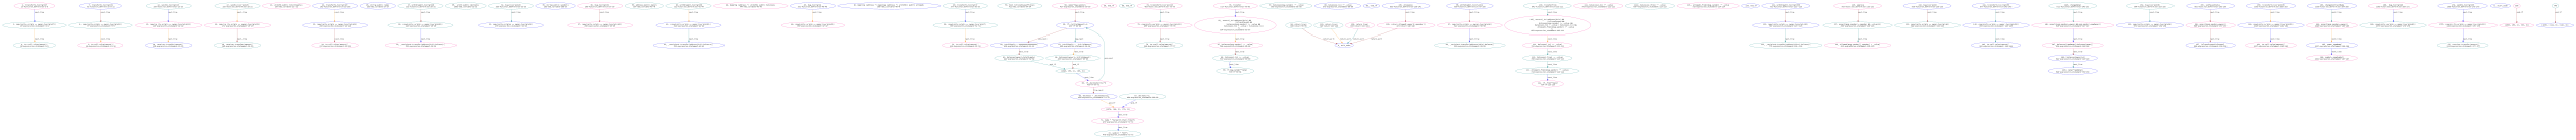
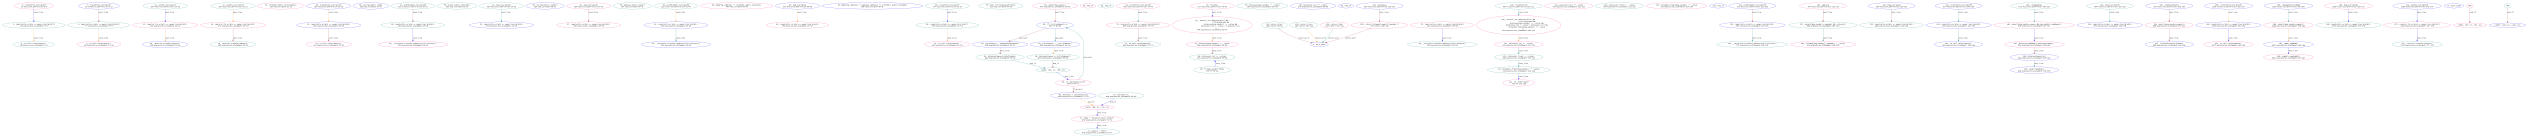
  digraph {
    fontname="Source Code Pro"
    node [color=deeppink fontname="Source Code Pro" type_label=expression_statement]
    edge [color=brown controlflow_type=next_line edge_type=CFG_edge fontname="Source Code Pro"]
    n1 [label="2_ transferTo_txorigin27\n13-function_definition-3-6" type_label=function_definition]
    n2 [color=teal label="3_ require(tx.origin == owner_txorigin27);\n29-expression_statement-4-4"]
    n3 [color=teal label="4_ to.call.value(amount);\n38-expression_statement-5-5"]
    n4 [color=blue label="7_ transferTo_txorigin31\n61-function_definition-8-11" type_label=function_definition]
    n5 [color=teal label="8_ require(tx.origin == owner_txorigin31);\n77-expression_statement-9-9"]
    n6 [label="9_ to.call.value(amount);\n86-expression_statement-10-10"]
    n7 [color=teal label="12_ sendto_txorigin13\n109-function_definition-13-16" type_label=function_definition]
    n8 [label="13_ require (tx.origin == owner_txorigin13);\n125-expression_statement-14-14"]
    n9 [color=blue label="14_ receiver.transfer(amount);\n134-expression_statement-15-15"]
    n10 [color=teal label="17_ sendto_txorigin25\n155-function_definition-18-21" type_label=function_definition]
    n11 [label="18_ require (tx.origin == owner_txorigin25);\n171-expression_statement-19-19"]
    n12 [color=teal label="19_ receiver.transfer(amount);\n180-expression_statement-20-20"]
    n13 [label="21_ uint256 public totalSupply;\n187-new_variable-22-22" type_label=new_variable]
    n14 [color=blue label="22_ transferTo_txorigin19\n192-function_definition-23-26" type_label=function_definition]
    n15 [color=blue label="23_ require(tx.origin == owner_txorigin19);\n208-expression_statement-24-24"]
    n16 [label="24_ to.call.value(amount);\n217-expression_statement-25-25"]
    n17 [color=blue label="26_ string public name;\n226-new_variable-27-27" type_label=new_variable]
    n18 [color=teal label="27_ withdrawAll_txorigin26\n231-function_definition-28-31" type_label=function_definition]
    n19 [color=teal label="28_ require(tx.origin == owner_txorigin26);\n243-expression_statement-29-29"]
    n20 [label="29_ _recipient.transfer(address(this).balance);\n252-expression_statement-30-30"]
    n21 [color=teal label="39_ uint8 public decimals;\n263-new_variable-32-32" type_label=new_variable]
    n22 [color=teal label="32_ bug_txorigin20\n268-function_definition-33-35" type_label=function_definition]
    n23 [color=blue label="33_ require(tx.origin == owner_txorigin20);\n276-expression_statement-34-34"]
    n24 [color=blue label="35_ string public symbol;\n285-new_variable-36-36" type_label=new_variable]
    n25 [label="36_ bug_txorigin32\n290-function_definition-37-39" type_label=function_definition]
    n26 [label="37_ require(tx.origin == owner_txorigin32);\n298-expression_statement-38-38"]
    n27 [color=teal label="39_ address public owner;\n307-new_variable-40-40" type_label=new_variable]
    n28 [color=teal label="40_ withdrawAll_txorigin38\n312-function_definition-41-44" type_label=function_definition]
    n29 [color=blue label="41_ require(tx.origin == owner_txorigin38);\n324-expression_statement-42-42"]
    n30 [color=blue label="42_ _recipient.transfer(address(this).balance);\n333-expression_statement-43-43"]
    n31 [label="44_ mapping (address => uint256) public balances;\n344-new_variable-45-45" type_label=new_variable]
    n32 [color=blue label="45_ bug_txorigin4\n351-function_definition-46-48" type_label=function_definition]
    n33 [label="46_ require(tx.origin == owner_txorigin4);\n359-expression_statement-47-47"]
    n34 [color=blue label="48_ mapping (address => mapping (address => uint256)) public allowed;\n368-new_variable-49-49" type_label=new_variable]
    n35 [color=teal label="49_ transferTo_txorigin7\n377-function_definition-50-53" type_label=function_definition]
    n36 [color=teal label="50_ require(tx.origin == owner_txorigin7);\n393-expression_statement-51-51"]
    n37 [label="51_ to.call.value(amount);\n402-expression_statement-52-52"]
    n38 [color=teal label="53_ bool isTransPaused=false;\n411-new_variable-54-54" type_label=new_variable]
    n39 [label="58_ owner=msg.sender;\n427-expression_statement-59-59"]
    n40 [color=blue label="59_ if__initialAmount<=0\n433-if-60-66" type_label=if]
    n41 [color=blue label="60_ totalSupply = 100000000000000000;\n438-expression_statement-61-61"]
    n42 [color=blue label="63_ totalSupply = _initialAmount;\n449-expression_statement-64-64"]
    n43 [color=teal label="61_ balances[owner]=totalSupply;\n442-expression_statement-62-62"]
    n44 [color=teal label="64_ balances[owner]=_initialAmount;\n453-expression_statement-65-65"]
    n45 [label="59_ end_if" type_label=end_if]
    "(1548, (59, 2), (65, 3))" [color=teal type_label=""]
    n47 [label="66_ if__decimalUnits<=0\n459-if-67-71" type_label=if]
    n48 [color=blue label="69_ decimals = _decimalUnits;\n469-expression_statement-70-70"]
    n49 [color=teal label="67_ decimals=2;\n464-expression_statement-68-68"]
    "(1574, (66, 2), (70, 3))" [type_label=""]
    n51 [color=teal label="66_ end_if" type_label=end_if]
    n52 [label="71_ name = \"CareerOn Chain Token\";\n473-expression_statement-72-72"]
    n53 [color=teal label="72_ symbol = \"COT\";\n478-expression_statement-73-73"]
    n54 [label="74_ transferTo_txorigin23\n483-function_definition-75-78" type_label=function_definition]
    n55 [label="75_ require(tx.origin == owner_txorigin23);\n499-expression_statement-76-76"]
    n56 [color=teal label="76_ to.call.value(amount);\n508-expression_statement-77-77"]
    n57 [label="78_ transfer\n517-function_definition-79-96" type_label=function_definition]
    n58 [label="82_ assert(_to!=address(this) && \n                !isTransPaused &&\n                balances[msg.sender] >= _value &&\n                balances[_to] + _value > balances[_to]\n        );\n534-expression_statement-83-87"]
    n59 [label="87_ balances[msg.sender] -= _value;\n564-expression_statement-88-88"]
    n60 [color=teal label="88_ balances[_to] += _value;\n572-expression_statement-89-89"]
    n61 [color=teal label="89_ if_msg.sender==owner\n578-if-90-94" type_label=if]
    n62 [color=teal label="87_ balances[msg.sender] -= _value\n565-expression_statement-88-88"]
    n63 [color=blue label="88_ balances[_to] += _value\n573-expression_statement-89-89"]
    n64 [color=blue label="89_ end_if" type_label=end_if]
    n65 [color=teal label="94_ return true;\n606-return-95-95" type_label=return]
    n66 [color=blue label="0_ exit_node" type_label=exit]
-   n67 [color=blue label="96_ withdrawAll_txorigin14\n609-function_definition-97-100" type_label=function_definition]
    n68 [label="97_ require(tx.origin == owner_txorigin14);\n621-expression_statement-98-98"]
    n69 [color=teal label="98_ _recipient.transfer(address(this).balance);\n630-expression_statement-99-99"]
    n70 [color=teal label="100_ transferFrom\n641-function_definition-101-121" type_label=function_definition]
    n71 [label="105_ assert(_to!=address(this) && \n                !isTransPaused &&\n                balances[msg.sender] >= _value &&\n                balances[_to] + _value > balances[_to] &&\n                allowed[_from][msg.sender] >= _value\n        );\n662-expression_statement-106-111"]
    n72 [label="111_ balances[_to] += _value;\n702-expression_statement-112-112"]
    n73 [color=teal label="112_ balances[_from] -= _value;\n708-expression_statement-113-113"]
    n74 [color=teal label="113_ allowed[_from][msg.sender] -= _value;\n714-expression_statement-114-114"]
    n75 [label="111_ balances[_to] += _value\n703-expression_statement-112-112"]
    n76 [label="114_ if__from==owner\n724-if-115-119" type_label=if]
    n77 [color=teal label="112_ balances[_from] -= _value\n709-expression_statement-113-113"]
    n78 [label="113_ allowed[_from][msg.sender] -= _value\n715-expression_statement-114-114"]
    n79 [color=blue label="114_ end_if" type_label=end_if]
    n80 [color=teal label="119_ return true;\n748-return-120-120" type_label=return]
    n81 [color=blue label="121_ withdrawAll_txorigin30\n751-function_definition-122-125" type_label=function_definition]
    n82 [color=blue label="122_ require(tx.origin == owner_txorigin30);\n763-expression_statement-123-123"]
    n83 [color=teal label="123_ _recipient.transfer(address(this).balance);\n772-expression_statement-124-124"]
    n84 [label="125_ approve\n783-function_definition-126-132" type_label=function_definition]
    n85 [color=teal label="127_ assert(msg.sender!=_spender && _value>0);\n800-expression_statement-128-128"]
    n86 [label="128_ allowed[msg.sender][_spender] = _value;\n813-expression_statement-129-129"]
    n87 [label="130_ return true;\n833-return-131-131" type_label=return]
    n88 [color=blue label="132_ bug_txorigin8\n836-function_definition-130-135" type_label=function_definition]
    n89 [color=teal label="133_ require(tx.origin == owner_txorigin8);\n844-expression_statement-134-134"]
    n90 [color=blue label="135_ allowance\n853-function_definition-136-141" type_label=function_definition]
    n91 [label="139_ return allowed[_owner][_spender];\n471-return-140-140" type_label=return]
    n92 [color=blue label="141_ transferTo_txorigin39\n877-function_definition-142-145" type_label=function_definition]
    n93 [color=blue label="142_ require(tx.origin == owner_txorigin39);\n893-expression_statement-143-143"]
    n94 [color=blue label="143_ to.call.value(amount);\n902-expression_statement-144-144"]
    n95 [color=teal label="145_ changeOwner\n911-function_definition-146-152" type_label=function_definition]
    n96 [label="146_ assert(msg.sender==owner && msg.sender!=newOwner);\n919-expression_statement-147-147"]
    n97 [label="147_ balances[newOwner]=balances[owner];\n934-expression_statement-148-148"]
    n98 [color=blue label="148_ balances[owner]=0;\n942-expression_statement-149-149"]
    n99 [color=blue label="149_ owner=newOwner;\n948-expression_statement-350-150"]
    n100 [color=teal label="152_ bug_txorigin36\n964-function_definition-153-155" type_label=function_definition]
    n101 [color=blue label="153_ require(tx.origin == owner_txorigin36);\n972-expression_statement-154-154"]
    n102 [color=blue label="155_ setPauseStatus\n981-function_definition-156-159" type_label=function_definition]
    n103 [label="156_ assert(msg.sender==owner);\n989-expression_statement-157-157"]
    n104 [color=blue label="157_ isTransPaused=isPaused;\n998-expression_statement-158-158"]
    n105 [color=blue label="159_ transferTo_txorigin35\n1002-function_definition-160-163" type_label=function_definition]
    n106 [color=blue label="160_ require(tx.origin == owner_txorigin35);\n1018-expression_statement-161-161"]
    n107 [label="161_ to.call.value(amount);\n1027-expression_statement-162-162"]
    n108 [color=blue label="163_ changeContractName\n1036-function_definition-164-168" type_label=function_definition]
    n109 [label="164_ assert(msg.sender==owner);\n1048-expression_statement-165-165"]
    n110 [color=blue label="165_ name=_newName;\n1057-expression_statement-166-166"]
    n111 [label="166_ symbol=_newSymbol;\n1061-expression_statement-167-167"]
    n112 [label="168_ bug_txorigin40\n1065-function_definition-169-171" type_label=function_definition]
    n113 [color=teal label="169_ require(tx.origin == owner_txorigin40);\n1073-expression_statement-170-170"]
    n114 [color=blue label="174_ sendto_txorigin35\n1088-function_definition-175-178" type_label=function_definition]
    n115 [label="175_ require (tx.origin == owner_txorigin33);\n1104-expression_statement-176-176"]
    n116 [color=teal label="176_ receiver.transfer(amount);\n1113-expression_statement-177-177"]
    n117 [color=blue label="0_ start_node" type_label=start]
    596 [type_label=""]
    "(1693, (89, 2), (93, 3))" [type_label=""]
    740 [color=teal type_label=""]
    "(1839, (114, 8), (118, 3))" [color=blue type_label=""]
    n1 -> n2 [color=blue label=next_line]
    n2 -> n3 [color=darkorange label=next_line]
    n4 -> n5 [label=next_line]
    n5 -> n6 [color=darkorange label=next_line]
    n7 -> n8 [color=blue label=next_line]
    n8 -> n9 [color=darkorange label=next_line]
    n10 -> n11 [color=darkorange label=next_line]
    n11 -> n12 [label=next_line]
    n14 -> n15 [color=darkorange label=next_line]
    n15 -> n16 [label=next_line]
    n18 -> n19 [label=next_line]
    n19 -> n20 [color=blue label=next_line]
    n22 -> n23 [color=teal label=next_line]
    n25 -> n26 [label=next_line]
    n28 -> n29 [color=darkorange label=next_line]
    n29 -> n30 [color=teal label=next_line]
    n32 -> n33 [color=darkorange label=next_line]
    n35 -> n36 [color=blue label=next_line]
    n36 -> n37 [color=darkorange label=next_line]
    n39 -> n40 [label=next_line]
    n40 -> n41 [controlflow_type=pos_next label=pos_next]
    n40 -> n42 [color=teal controlflow_type=neg_next label=neg_next]
    n41 -> n43 [label=next_line]
    n42 -> n44 [color=darkorange label=next_line]
    n43 -> "(1548, (59, 2), (65, 3))" [color=teal controlflow_type=end_if label=end_if]
    n44 -> "(1548, (59, 2), (65, 3))" [controlflow_type=end_if label=end_if]
    "(1548, (59, 2), (65, 3))" -> n47 [color=blue label=next_line]
    n47 -> n40 [color=teal controlflow_type=pos_next label=pos_next]
    n47 -> n48 [controlflow_type=neg_next label=line_next]
    n48 -> "(1574, (66, 2), (70, 3))" [color=darkorange controlflow_type=end_if label=end_if]
    n49 -> "(1574, (66, 2), (70, 3))" [color=blue controlflow_type=end_if label=end_if]
    "(1574, (66, 2), (70, 3))" -> n52 [color=blue label=next_line]
    n52 -> n53 [color=blue label=next_line]
    n54 -> n55 [color=teal label=next_line]
    n55 -> n56 [label=next_line]
    n57 -> n58 [color=blue label=next_line]
    n58 -> n59 [color=darkorange label=next_line]
    n59 -> n60 [label=next_line]
-   n60 -> n61 [color=blue label=next_line]
+   n61 -> n60 [color=blue label=next_line]
    n65 -> n66 [controlflow_type=return_exit label=return_exit]
-   n67 -> n68 [label=next_line]
    n68 -> n69 [color=blue label=next_line]
    n70 -> n71 [color=teal label=next_line]
    n71 -> n72 [color=darkorange label=next_line]
    n72 -> n73 [color=teal label=next_line]
    n73 -> n74 [color=teal label=next_line]
    n74 -> n76 [color=blue label=next_line]
    n80 -> n66 [color=darkorange controlflow_type=return_exit label=return_exit]
    n81 -> n82 [label=next_line]
    n82 -> n83 [color=teal label=next_line]
    n84 -> n85 [label=next_line]
    n85 -> n86 [color=teal label=next_line]
    n87 -> n66 [color=teal controlflow_type=return_exit label=return_exit]
    n88 -> n89 [label=next_line]
    n90 -> n91 [label=next_line]
    n91 -> n66 [controlflow_type=return_exit label=return_exit]
    n92 -> n93 [color=teal label=next_line]
    n93 -> n94 [color=teal label=next_line]
    n95 -> n96 [color=teal label=next_line]
    n96 -> n97 [color=blue label=next_line]
    n97 -> n98 [label=next_line]
    n98 -> n99 [color=teal label=next_line]
    n100 -> n101 [color=teal label=next_line]
    n102 -> n103 [label=next_line]
    n103 -> n104 [label=next_line]
    n105 -> n106 [color=darkorange label=next_line]
    n106 -> n107 [color=blue label=next_line]
    n108 -> n109 [color=teal label=next_line]
    n109 -> n110 [color=darkorange label=next_line]
    n110 -> n111 [color=blue label=next_line]
    n112 -> n113 [color=blue label=next_line]
    n114 -> n115 [color=blue label=next_line]
    n115 -> n116 [color=blue label=next_line]
    596 -> "(1693, (89, 2), (93, 3))" [controlflow_type=end_if label=end_if]
    740 -> "(1839, (114, 8), (118, 3))" [controlflow_type=end_if label=end_if]
  }
